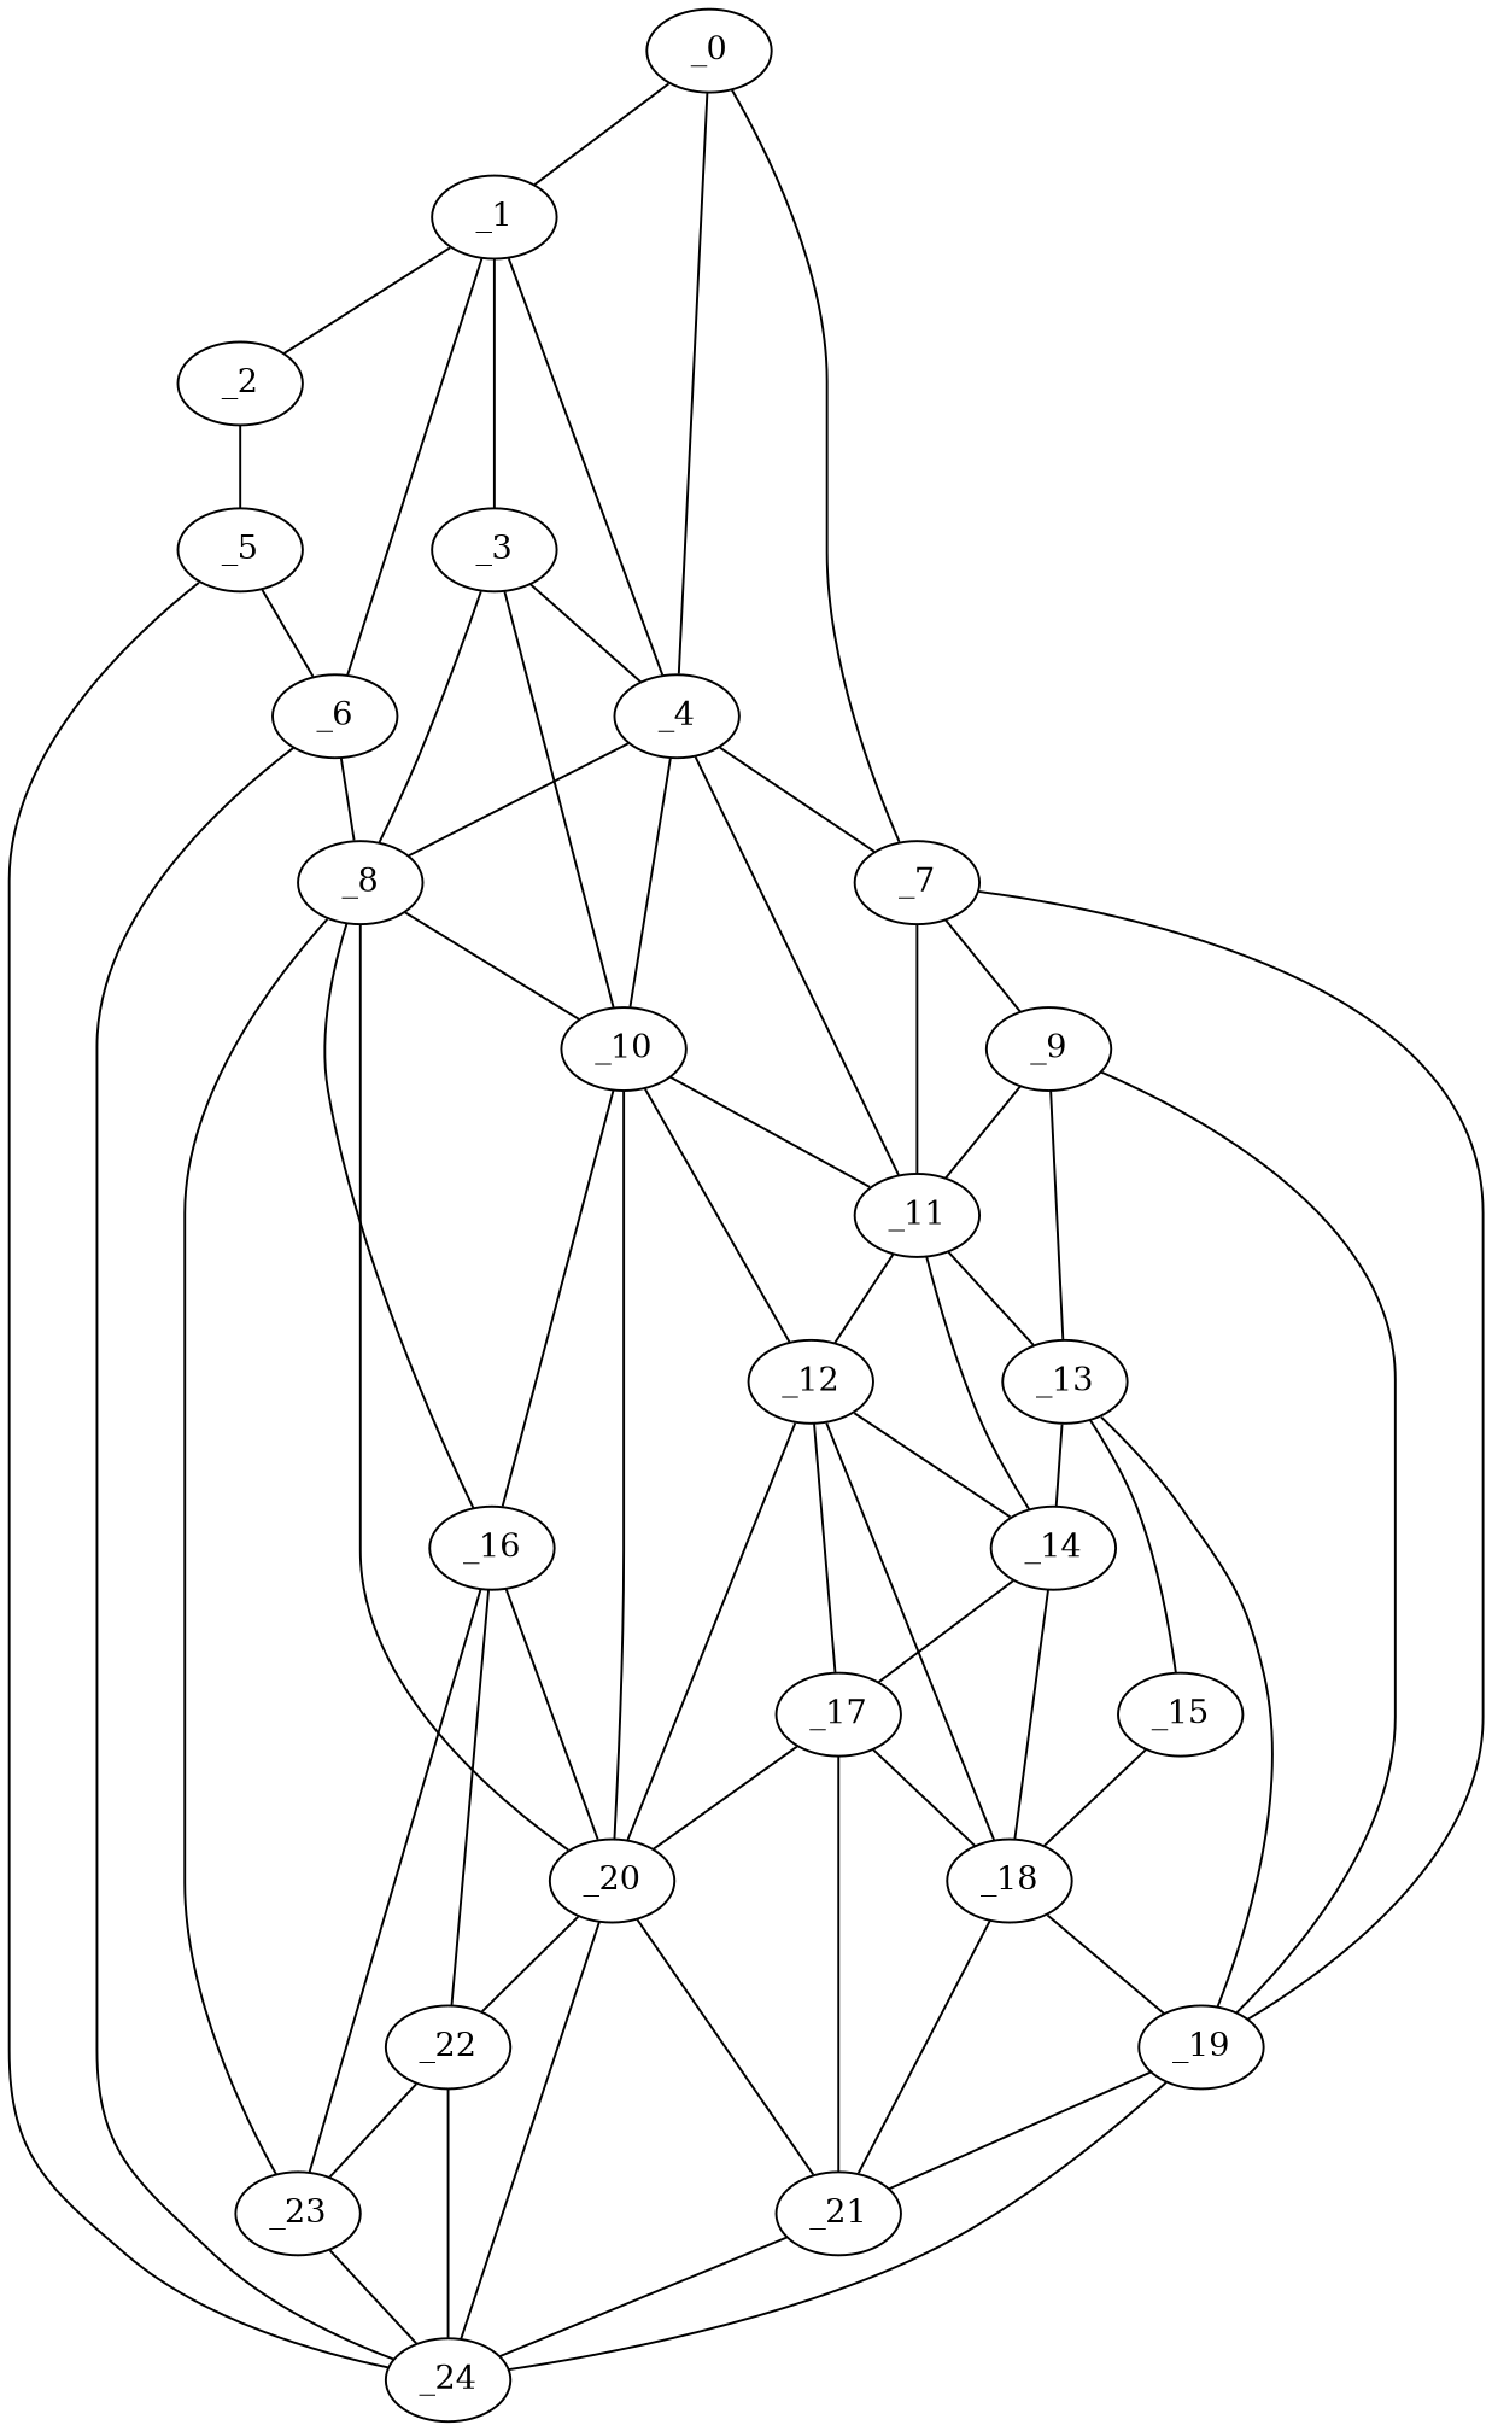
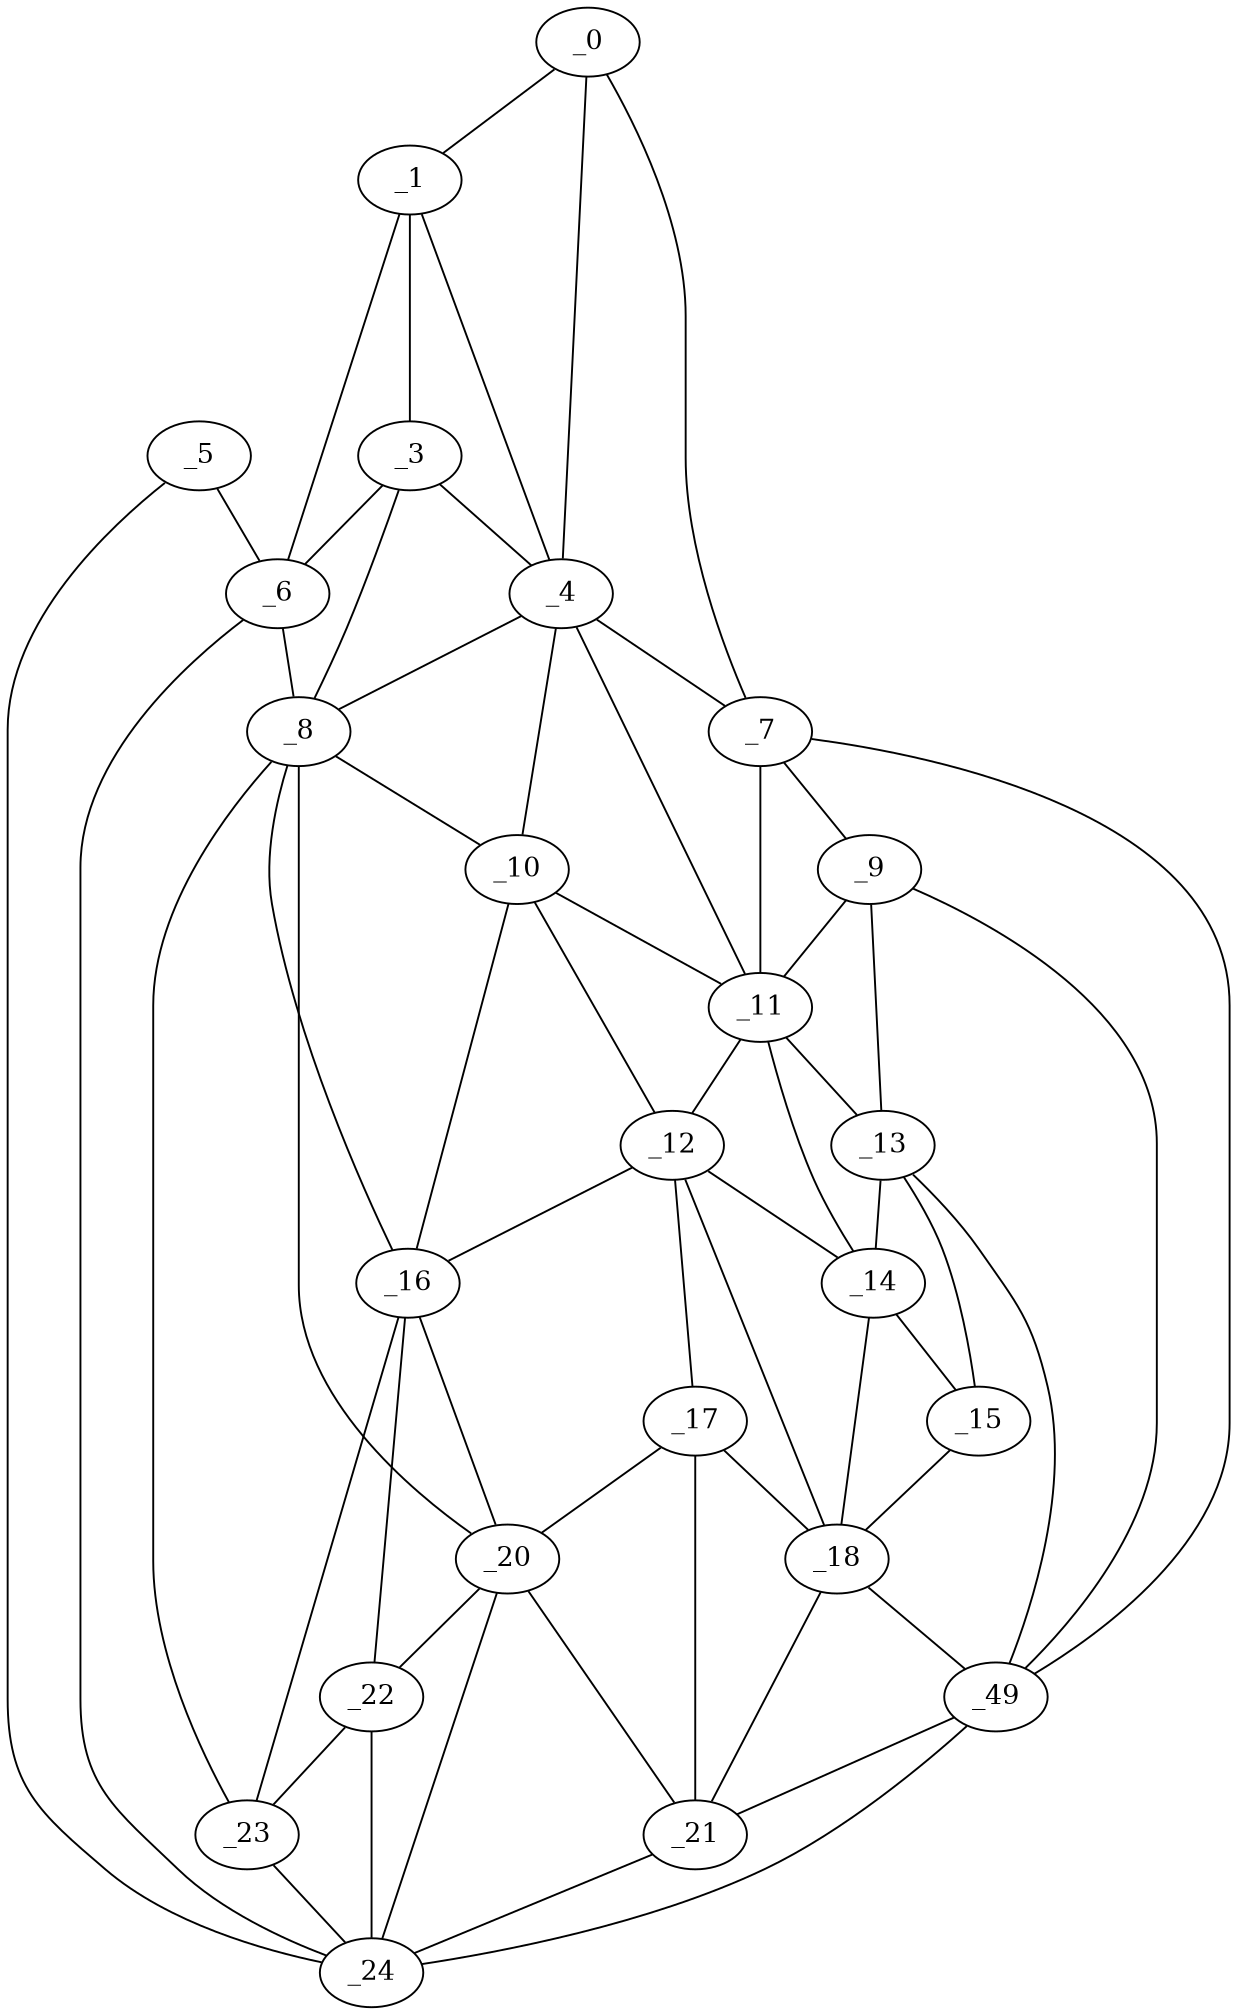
  graph {
    node [x=108 y=36]
    edge [valence=2]
    _0 [x=32 y=100]
    _1 [x=34 y=28]
    _4 [x=42 y=94]
    _7 [x=71 y=118]
    _3 [x=37]
-   _2 [x=36 y=12]
    _6 [x=69]
    _8 [x=74 y=41]
    _10 [x=85 y=66]
    _11 [x=85 y=96]
    _9 [x=84 y=117]
-   _19 [y=116]
+   _19 [y=116 label=_49]
    _5 [x=55 y=4]
    _24 [x=125 y=17]
    _16 [x=107 y=55]
    _23 [x=115 y=43]
    _20 [x=113 y=70]
    _12 [x=90 y=87]
    _13 [x=94 y=115]
    _14 [x=98 y=104]
    _21 [x=113 y=84]
    _22 [x=114 y=53]
    _17 [y=87]
    _18 [y=98]
    _15 [x=101 y=108]
    _0 -- _1 [valence=1]
    _0 -- _4 [valence=1]
    _0 -- _7 [valence=1]
    _1 -- _4 [valence=1]
    _1 -- _3
-   _1 -- _2 [valence=1]
    _1 -- _6
    _4 -- _7
    _4 -- _8
    _4 -- _10 [valence=1]
    _4 -- _11
    _7 -- _11 [valence=1]
    _7 -- _9 [valence=1]
    _7 -- _19 [valence=1]
    _3 -- _4
-   _3 -- _10 [valence=1]
+   _3 -- _6 [valence=1]
    _3 -- _8
-   _2 -- _5 [valence=1]
    _6 -- _8
    _6 -- _24
    _8 -- _10
    _8 -- _16
    _8 -- _23 [valence=1]
    _8 -- _20
    _10 -- _11 [valence=1]
    _10 -- _16
-   _10 -- _20
    _10 -- _12
    _11 -- _12
    _11 -- _13
    _11 -- _14
    _9 -- _11 [valence=1]
    _9 -- _19
    _9 -- _13
    _19 -- _24 [valence=1]
    _19 -- _21 [valence=1]
    _5 -- _6
    _5 -- _24 [valence=1]
    _16 -- _23
    _16 -- _20
    _16 -- _22 [valence=1]
    _23 -- _24 [valence=1]
    _20 -- _24
    _20 -- _21 [valence=1]
    _20 -- _22 [valence=1]
-   _12 -- _20
+   _12 -- _16
    _12 -- _14
    _12 -- _17
    _12 -- _18
    _13 -- _19
    _13 -- _14
    _13 -- _15 [valence=1]
    _14 -- _18 [valence=1]
-   _14 -- _17
+   _14 -- _15
    _21 -- _24
    _22 -- _24
    _22 -- _23
    _17 -- _20 [valence=1]
    _17 -- _21
    _17 -- _18 [valence=1]
    _18 -- _19
    _18 -- _21 [valence=1]
    _15 -- _18 [valence=1]
  }
